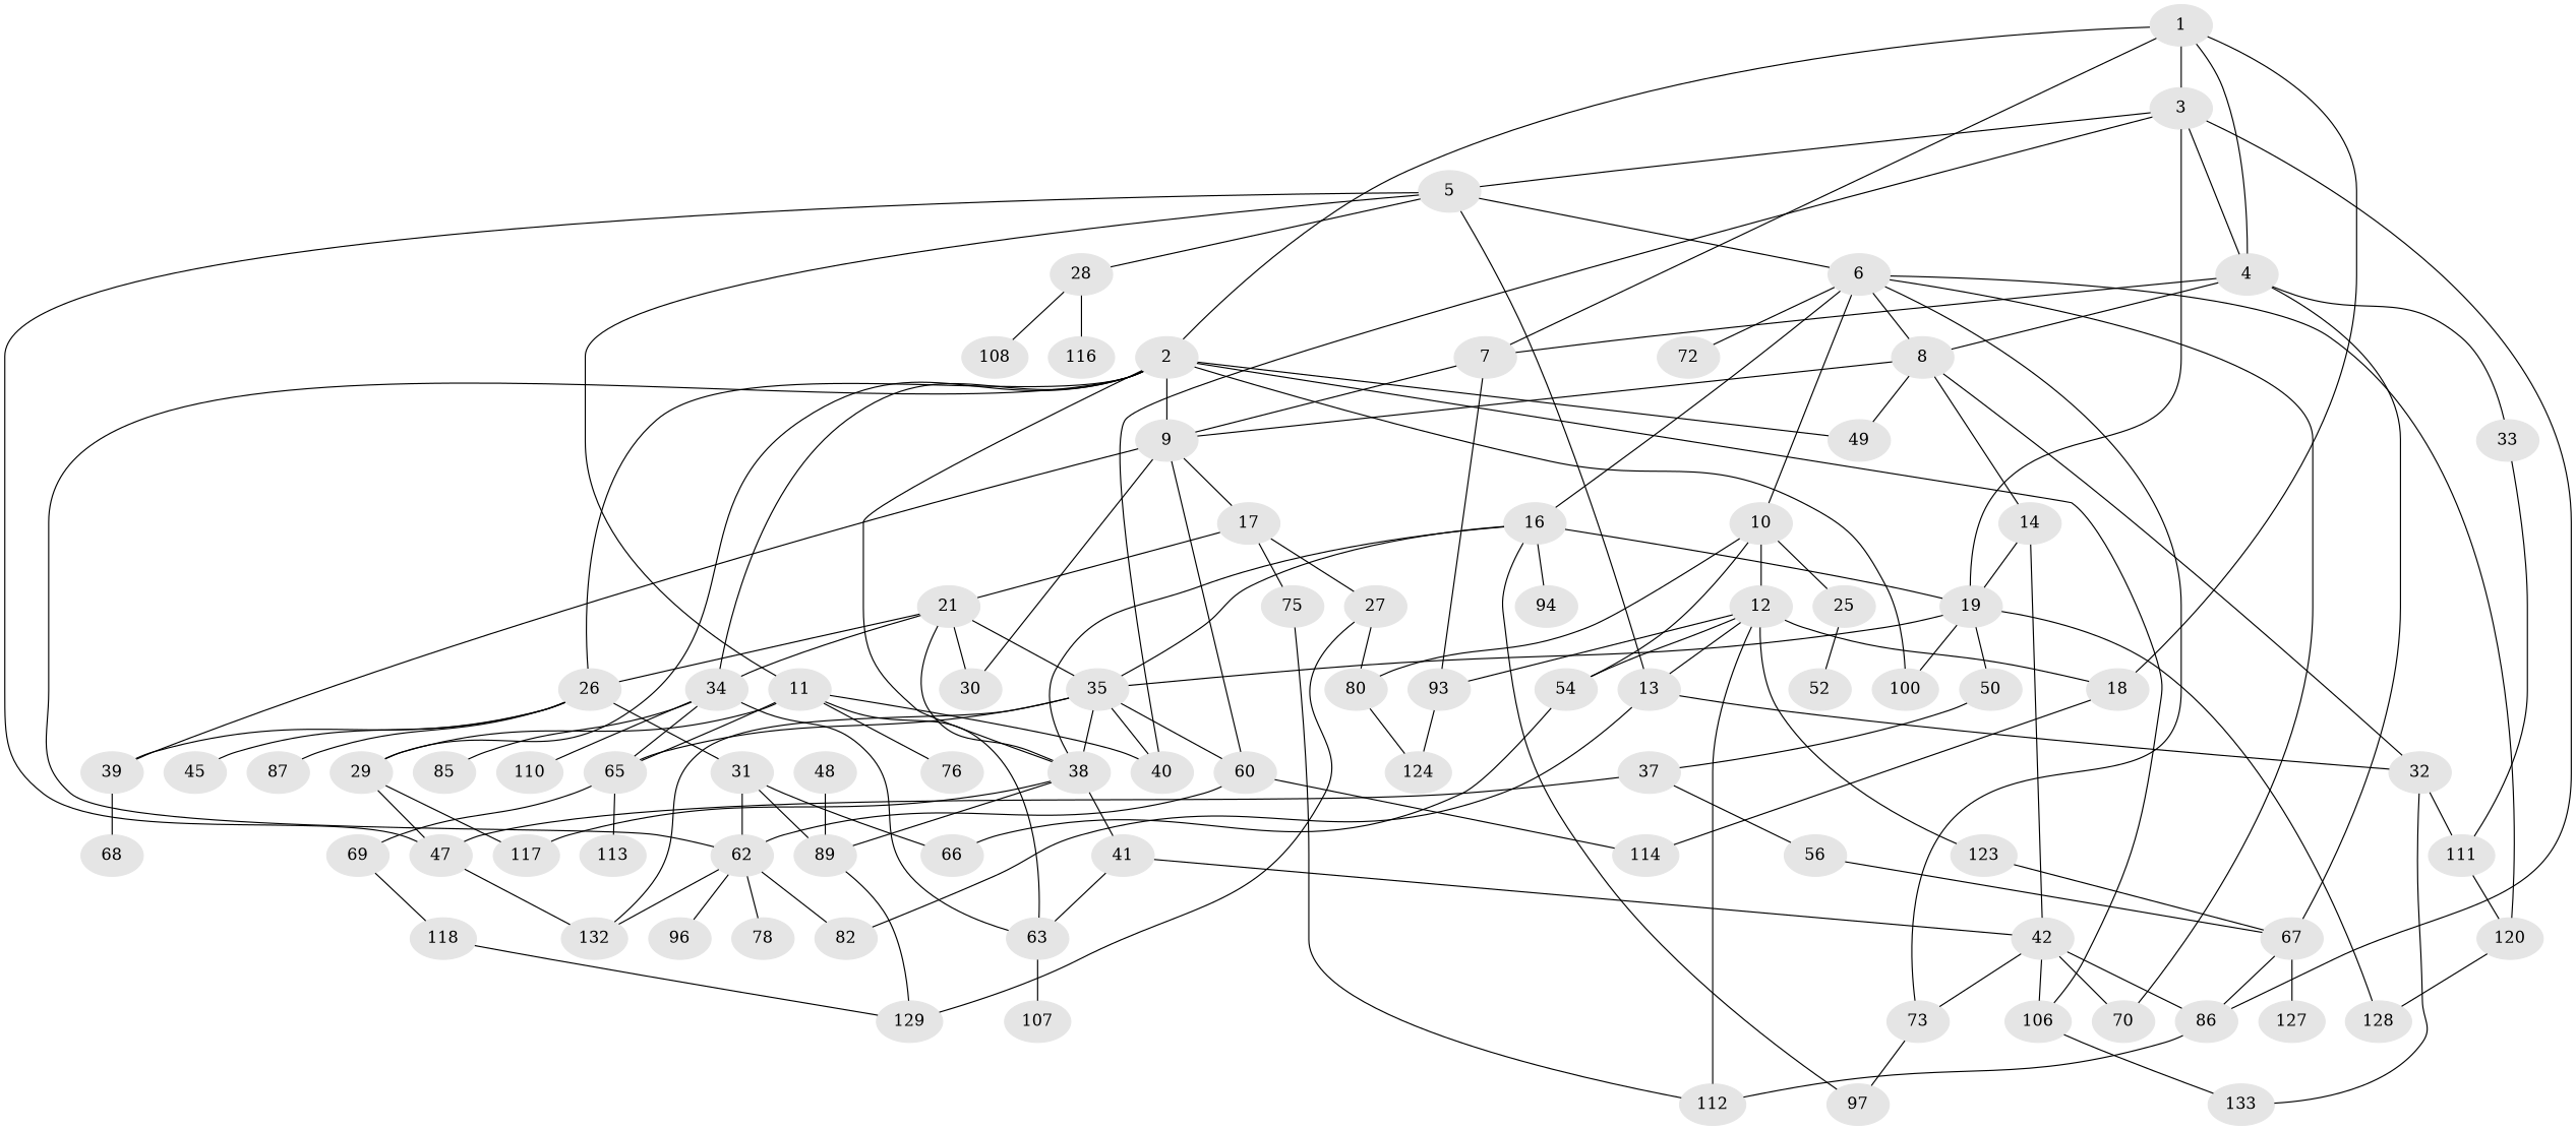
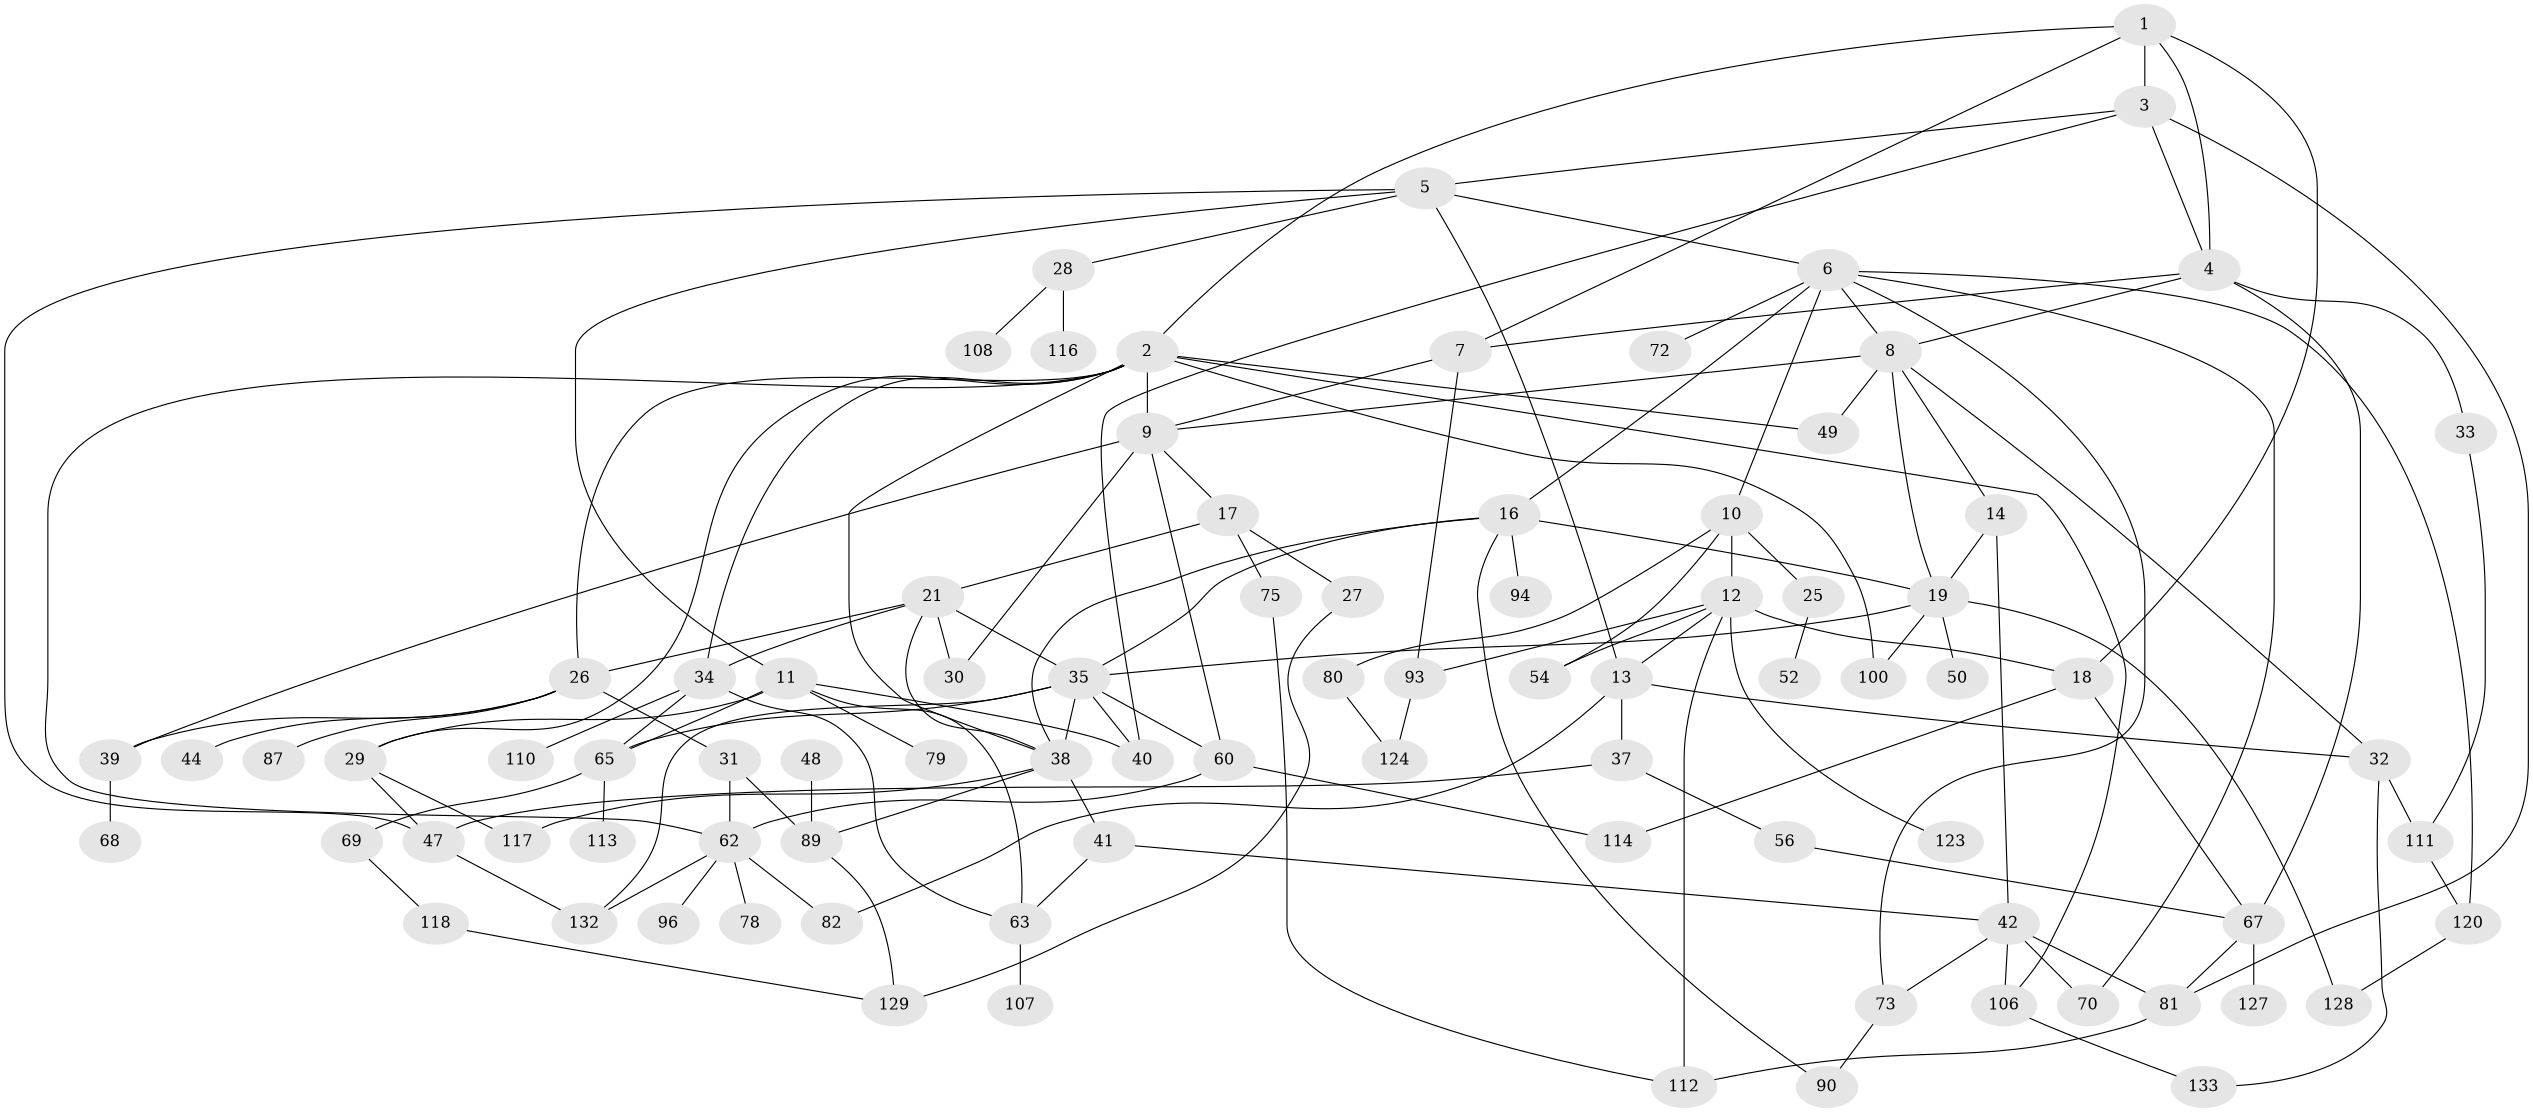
  graph {
    node [color=gray90 style=filled]
    2 [super="+23"]
    9 [super="+76"]
    26 [super="+130"]
    29 [super="+64"]
    34
    38 [super="+90"]
    49 [super="+55"]
    62 [super="+121"]
    100 [super="+105"]
    106
    1
    3 [super="+98"]
    4 [super="+22"]
    7 [super="+20"]
    18 [super="+102"]
    5
    40
-   81 [super="+84" label=86]
+   81 [super="+84"]
    8 [super="+92"]
    33
    67
    93 [super="+103"]
    114
    17
    30 [super="+53"]
    39 [super="+104"]
    60 [super="+83"]
    31 [super="+51"]
-   45
+   45 [label=44]
    87
    47 [super="+119"]
    117
    63 [super="+88"]
    65 [super="+115"]
-   85
    110
    89 [super="+91"]
    41
    82
    132
    78
    96
    133
    6 [super="+101"]
    11 [super="+36"]
    13 [super="+15"]
    28
    112
    14
    19 [super="+24"]
    32
    111
    127 [super="+131"]
    10 [super="+59"]
    16 [super="+74"]
    70 [super="+95"]
    72
    73 [super="+122"]
    120 [super="+125"]
-   79 [label=76]
+   79
    37 [super="+71"]
    108
    116
    12 [super="+126"]
    25 [super="+86"]
    54 [super="+135"]
    80 [super="+136"]
    35 [super="+44"]
    94
-   97 [super="+99"]
+   97 [super="+99" label=90]
    128
    124
    42 [super="+43"]
    50
    21 [super="+58"]
    27 [super="+61"]
    75
    68
    123
    52
-   66
    107
    69 [super="+134"]
    113
    56 [super="+77"]
    129
    48
    118
    2 -- 9
    2 -- 26
    2 -- 29
    2 -- 34
    2 -- 38
    2 -- 49
    2 -- 62
    2 -- 100
    2 -- 106
    9 -- 17
    9 -- 30
    9 -- 39
    9 -- 60
    26 -- 39
    26 -- 31
    26 -- 45
    26 -- 87
    29 -- 47
    29 -- 117
    34 -- 63 [weight=2]
    34 -- 65
-   34 -- 85
    34 -- 110
    38 -- 117
    38 -- 89
    38 -- 41
    62 -- 82
    62 -- 132
    62 -- 78
    62 -- 96
    106 -- 133
    1 -- 2
    1 -- 3
    1 -- 4
    1 -- 7
    1 -- 18
    3 -- 4
    3 -- 5
    3 -- 40
    3 -- 81
    4 -- 7
    4 -- 8
    4 -- 33
    4 -- 67
    7 -- 9
    7 -- 93
-   123 -- 67
+   18 -- 67
    18 -- 114
    5 -- 47
    5 -- 6
    5 -- 11
    5 -- 13
    5 -- 28
    81 -- 112
    8 -- 9
    8 -- 49
    8 -- 14
-   3 -- 19
+   8 -- 19
    8 -- 32
    33 -- 111
    67 -- 81
    67 -- 127
    93 -- 124
    17 -- 21
    17 -- 27
    17 -- 75
    39 -- 68
    60 -- 62
    60 -- 114
    31 -- 62
    31 -- 89
-   31 -- 66
    47 -- 132
    63 -- 107
    65 -- 69
    65 -- 113
    89 -- 129
    41 -- 63
    41 -- 42
    6 -- 8
    6 -- 10
    6 -- 16
    6 -- 70
    6 -- 72
    6 -- 73
    6 -- 120
    11 -- 29
    11 -- 40
    11 -- 63
    11 -- 65
    11 -- 79
    13 -- 82
    13 -- 32
-   50 -- 37
+   13 -- 37
    28 -- 108
    28 -- 116
    14 -- 19
    14 -- 42
    19 -- 100
    19 -- 35
    19 -- 128
    19 -- 50
    32 -- 133
    32 -- 111
    111 -- 120
    10 -- 12
    10 -- 25
    10 -- 54
    10 -- 80
    16 -- 38
    16 -- 19
    16 -- 35
    16 -- 94
    16 -- 97
    73 -- 97
    120 -- 128
    37 -- 47
    37 -- 56
    12 -- 18
    12 -- 93
    12 -- 13
    12 -- 112
    12 -- 54
    12 -- 123
    25 -- 52
-   54 -- 66
    80 -- 124
    35 -- 38
    35 -- 40
    35 -- 60
    35 -- 65
    35 -- 132
    42 -- 106
    42 -- 81
    42 -- 70
    42 -- 73
    21 -- 26
    21 -- 34
    21 -- 38
    21 -- 30
    21 -- 35
-   27 -- 80
    27 -- 129
    75 -- 112
    69 -- 118
    56 -- 67
    48 -- 89
    118 -- 129
  }
